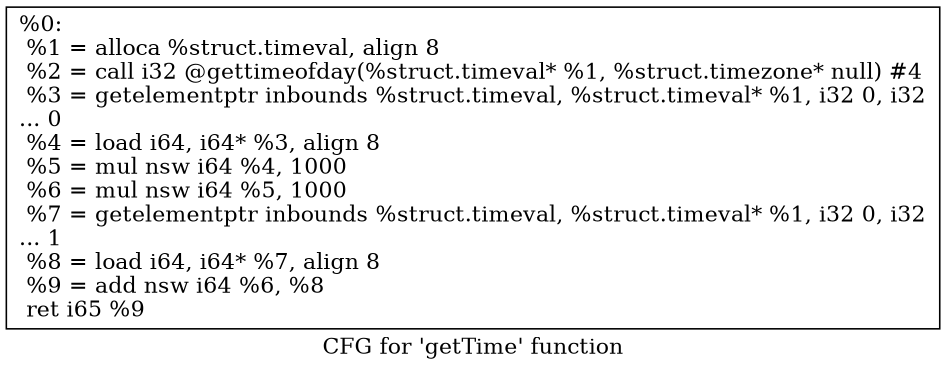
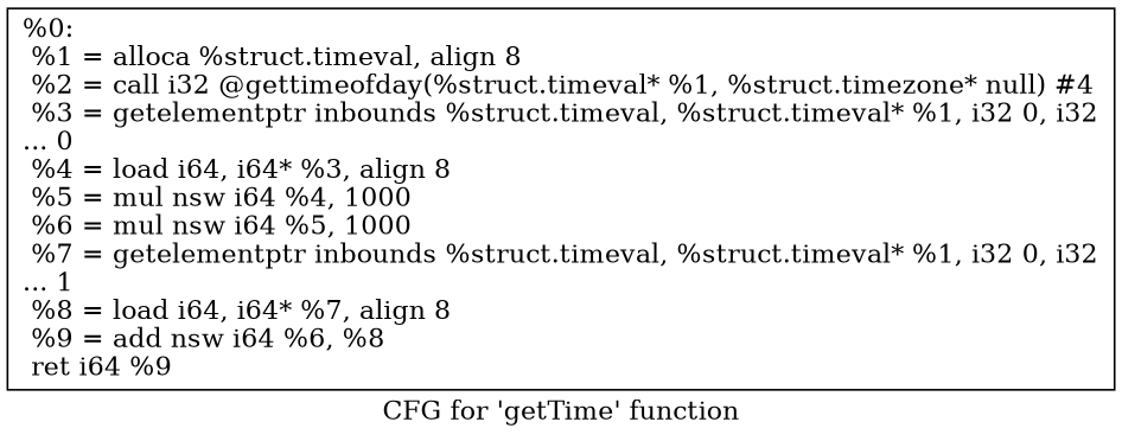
  digraph {
    label="CFG for 'getTime' function"
-   n1 [label="{%0:\l  %1 = alloca %struct.timeval, align 8\l  %2 = call i32 @gettimeofday(%struct.timeval* %1, %struct.timezone* null) #4\l  %3 = getelementptr inbounds %struct.timeval, %struct.timeval* %1, i32 0, i32\l... 0\l  %4 = load i64, i64* %3, align 8\l  %5 = mul nsw i64 %4, 1000\l  %6 = mul nsw i64 %5, 1000\l  %7 = getelementptr inbounds %struct.timeval, %struct.timeval* %1, i32 0, i32\l... 1\l  %8 = load i64, i64* %7, align 8\l  %9 = add nsw i64 %6, %8\l  ret i65 %9\l}" shape=record]
+   n1 [label="{%0:\l  %1 = alloca %struct.timeval, align 8\l  %2 = call i32 @gettimeofday(%struct.timeval* %1, %struct.timezone* null) #4\l  %3 = getelementptr inbounds %struct.timeval, %struct.timeval* %1, i32 0, i32\l... 0\l  %4 = load i64, i64* %3, align 8\l  %5 = mul nsw i64 %4, 1000\l  %6 = mul nsw i64 %5, 1000\l  %7 = getelementptr inbounds %struct.timeval, %struct.timeval* %1, i32 0, i32\l... 1\l  %8 = load i64, i64* %7, align 8\l  %9 = add nsw i64 %6, %8\l  ret i64 %9\l}" shape=record]
  }
